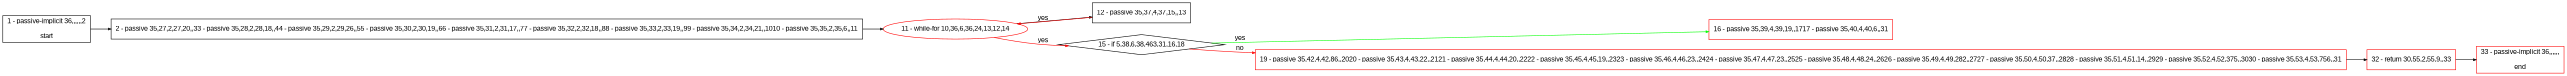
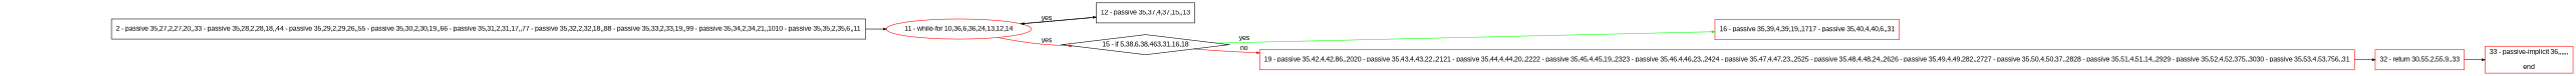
  digraph {
    bgcolor=white
    compound=true
    fillcolor="#FFFFCC"
    fontname=Arial
    fontsize=12
    pack=true
    packmode=clust
    rankdir=LR
    style="rounded,filled"
    node [color=red compound=true fillcolor="#ffffff" fixedsize=false fontname=Arial fontsize=12 node_initialized=no shape=box style=filled]
    edge [arrowhead=normal arrowsize=0.5 arrowtail=none color="#000000" compound=true dir=forward fontcolor=black fontname=Arial fontsize=12]
    n1 [color=black label="2 - passive 35,27,2,27,20,,33 - passive 35,28,2,28,18,,44 - passive 35,29,2,29,26,,55 - passive 35,30,2,30,19,,66 - passive 35,31,2,31,17,,77 - passive 35,32,2,32,18,,88 - passive 35,33,2,33,19,,99 - passive 35,34,2,34,21,,1010 - passive 35,35,2,35,6,,11"]
    n2 [label="11 - while-for 10,36,6,36,24,13,12,14" shape=oval]
    n3 [color=black label="12 - passive 35,37,4,37,15,,13"]
    n4 [color=black label="15 - if 5,38,6,38,463,31,16,18" shape=diamond]
-   n5 [color=black label="1 - passive-implicit 36,,,,,,2\n\nstart"]
    n6 [label="16 - passive 35,39,4,39,19,,1717 - passive 35,40,4,40,6,,31"]
    n7 [label="19 - passive 35,42,4,42,86,,2020 - passive 35,43,4,43,22,,2121 - passive 35,44,4,44,20,,2222 - passive 35,45,4,45,19,,2323 - passive 35,46,4,46,23,,2424 - passive 35,47,4,47,23,,2525 - passive 35,48,4,48,24,,2626 - passive 35,49,4,49,282,,2727 - passive 35,50,4,50,37,,2828 - passive 35,51,4,51,14,,2929 - passive 35,52,4,52,375,,3030 - passive 35,53,4,53,756,,31"]
    n8 [label="32 - return 30,55,2,55,9,,33"]
    n9 [label="33 - passive-implicit 36,,,,,,\n\nend"]
    n1 -> n2
    n2 -> n3 [label=yes]
    n2 -> n4 [color="#ff0000" label=yes]
-   n3 -> n2 [color="#ff0000"]
+   n3 -> n2
    n4 -> n6 [color="#00ff00" label=yes]
    n4 -> n7 [color="#ff0000" label=no]
-   n5 -> n1
    n7 -> n8
    n8 -> n9
  }
